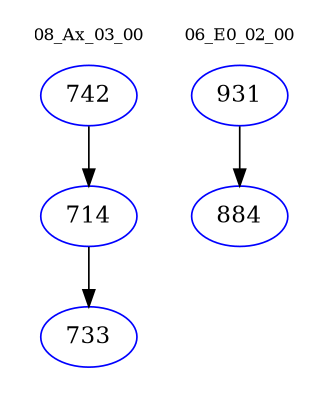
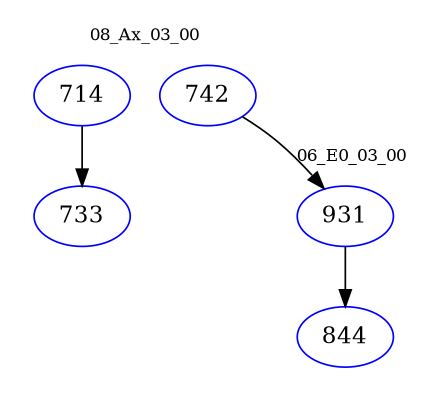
  digraph {
    node [color=blue]
    edge [color=black]
    n1 [label=742]
    n2 [label=714]
    n3 [label=733]
    n4 [label=931]
-   n5 [label=884]
+   n5 [label=844]
    subgraph cluster_1 {
      color=white
      fontsize=10
      label="08_Ax_03_00"
      n1
      n2
      n3
    }
    subgraph cluster_2 {
      color=white
      fontsize=10
-     label="06_E0_02_00"
+     label="06_E0_03_00"
      n4
      n5
    }
-   n1 -> n2
+   n1 -> n4
    n2 -> n3
    n4 -> n5
  }
